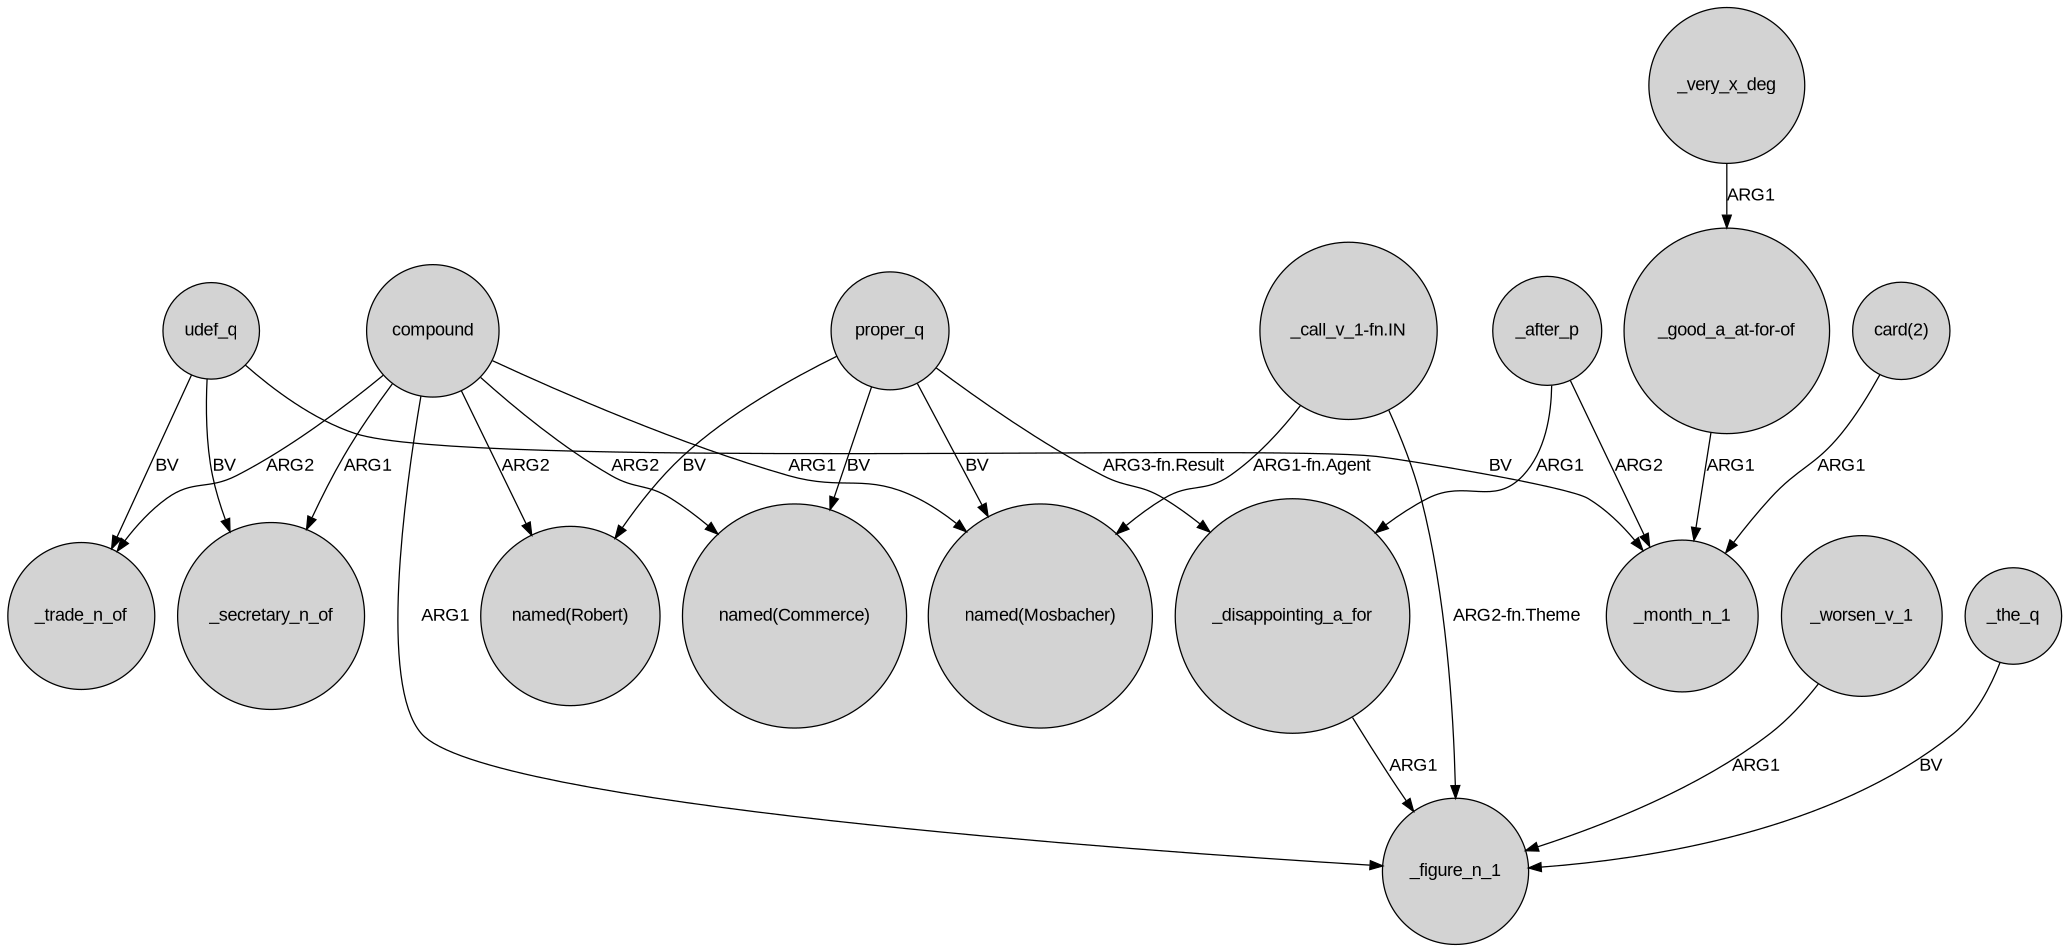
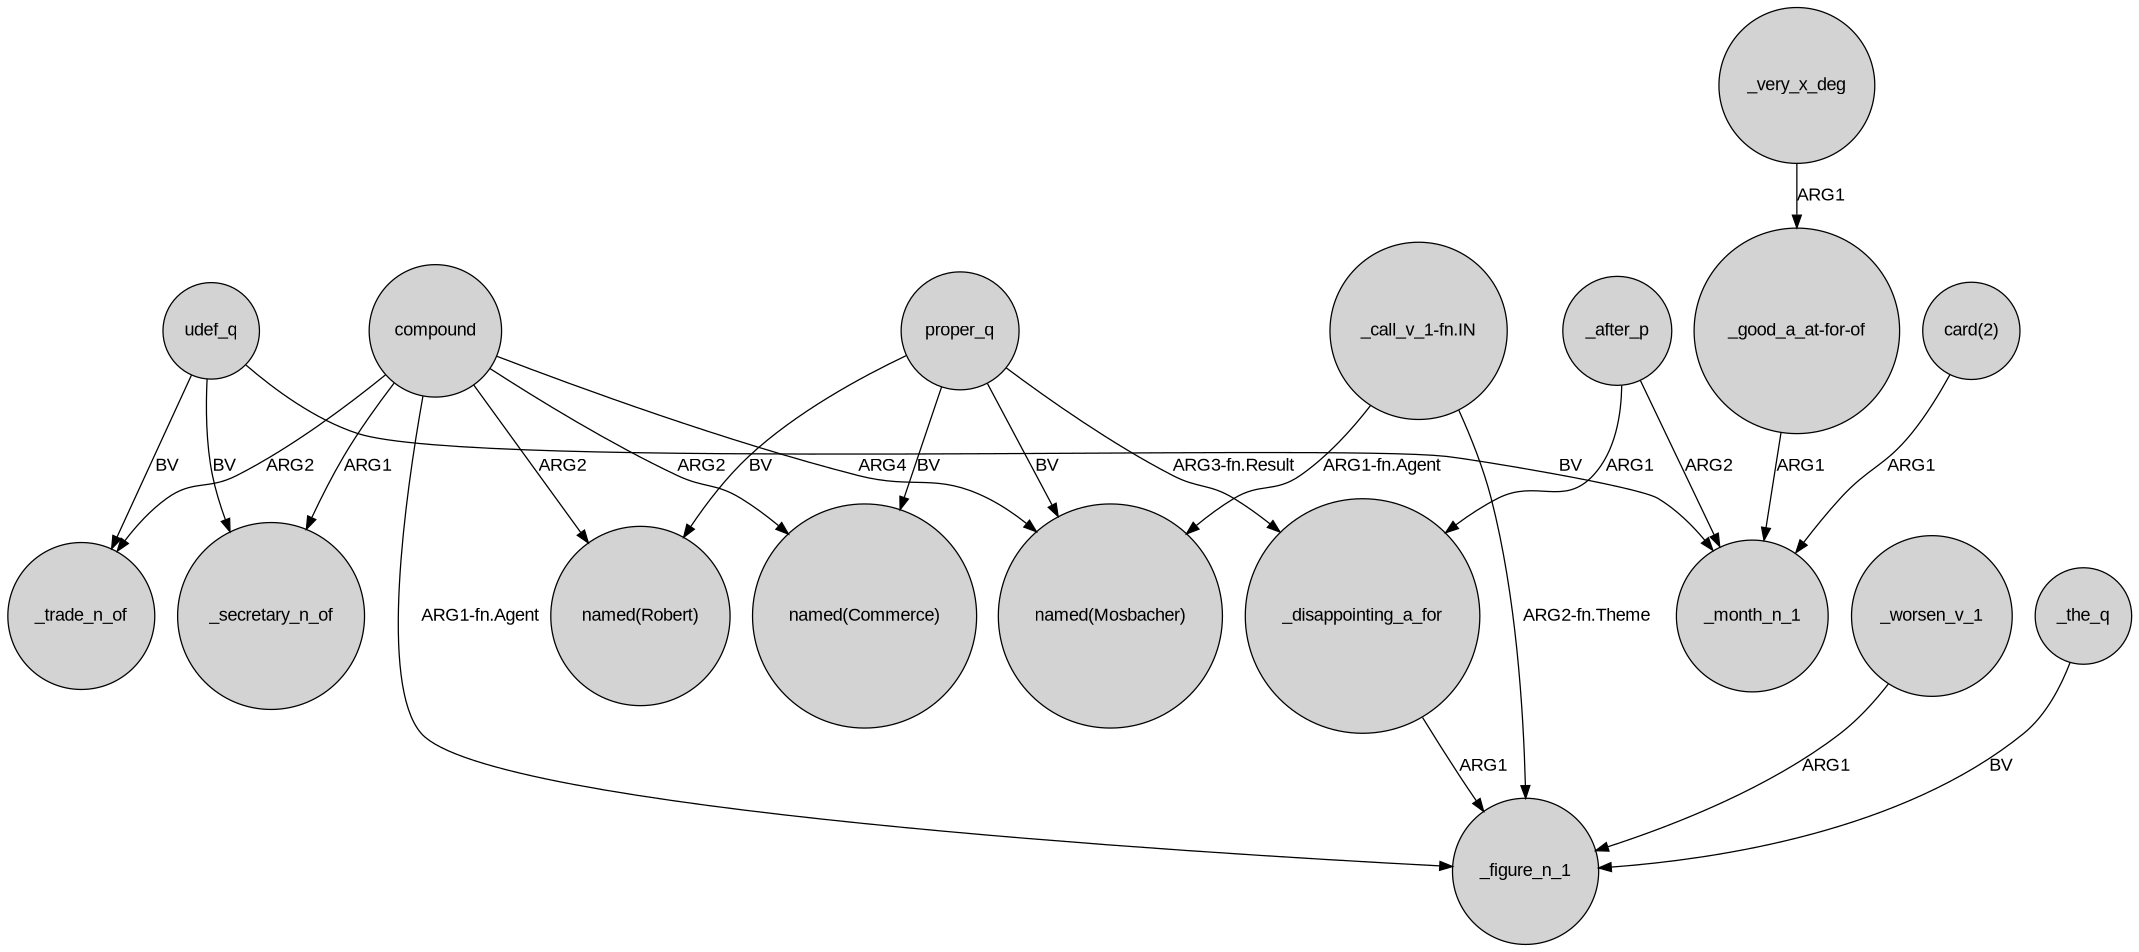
  digraph {
    fontname="Liberation Sans"
    node [fontname="Liberation Sans" shape=circle style=filled]
    edge [fontname="Liberation Sans"]
    udef_q
    _secretary_n_of
    _trade_n_of
    _month_n_1
    "card(2)"
    compound
    "named(Robert)"
    _figure_n_1
    "named(Mosbacher)"
    "named(Commerce)"
    _after_p
    _disappointing_a_for
    _worsen_v_1
    "_good_a_at-for-of"
    _the_q
    proper_q
    "_call_v_1-fn.IN"
    _very_x_deg
    udef_q -> _secretary_n_of [label=BV]
    udef_q -> _trade_n_of [label=BV]
    udef_q -> _month_n_1 [label=BV]
    "card(2)" -> _month_n_1 [label=ARG1]
    compound -> _secretary_n_of [label=ARG1]
    compound -> _trade_n_of [label=ARG2]
    compound -> "named(Robert)" [label=ARG2]
-   compound -> _figure_n_1 [label=ARG1]
-   compound -> "named(Mosbacher)" [label=ARG1]
+   compound -> _figure_n_1 [label="ARG1-fn.Agent"]
+   compound -> "named(Mosbacher)" [label=ARG4]
    compound -> "named(Commerce)" [label=ARG2]
    _after_p -> _month_n_1 [label=ARG2]
    _after_p -> _disappointing_a_for [label=ARG1]
    _disappointing_a_for -> _figure_n_1 [label=ARG1]
    _worsen_v_1 -> _figure_n_1 [label=ARG1]
    "_good_a_at-for-of" -> _month_n_1 [label=ARG1]
    _the_q -> _figure_n_1 [label=BV]
    proper_q -> "named(Robert)" [label=BV]
    proper_q -> "named(Mosbacher)" [label=BV]
    proper_q -> "named(Commerce)" [label=BV]
    proper_q -> _disappointing_a_for [label="ARG3-fn.Result"]
    "_call_v_1-fn.IN" -> _figure_n_1 [label="ARG2-fn.Theme"]
    "_call_v_1-fn.IN" -> "named(Mosbacher)" [label="ARG1-fn.Agent"]
    _very_x_deg -> "_good_a_at-for-of" [label=ARG1]
  }
